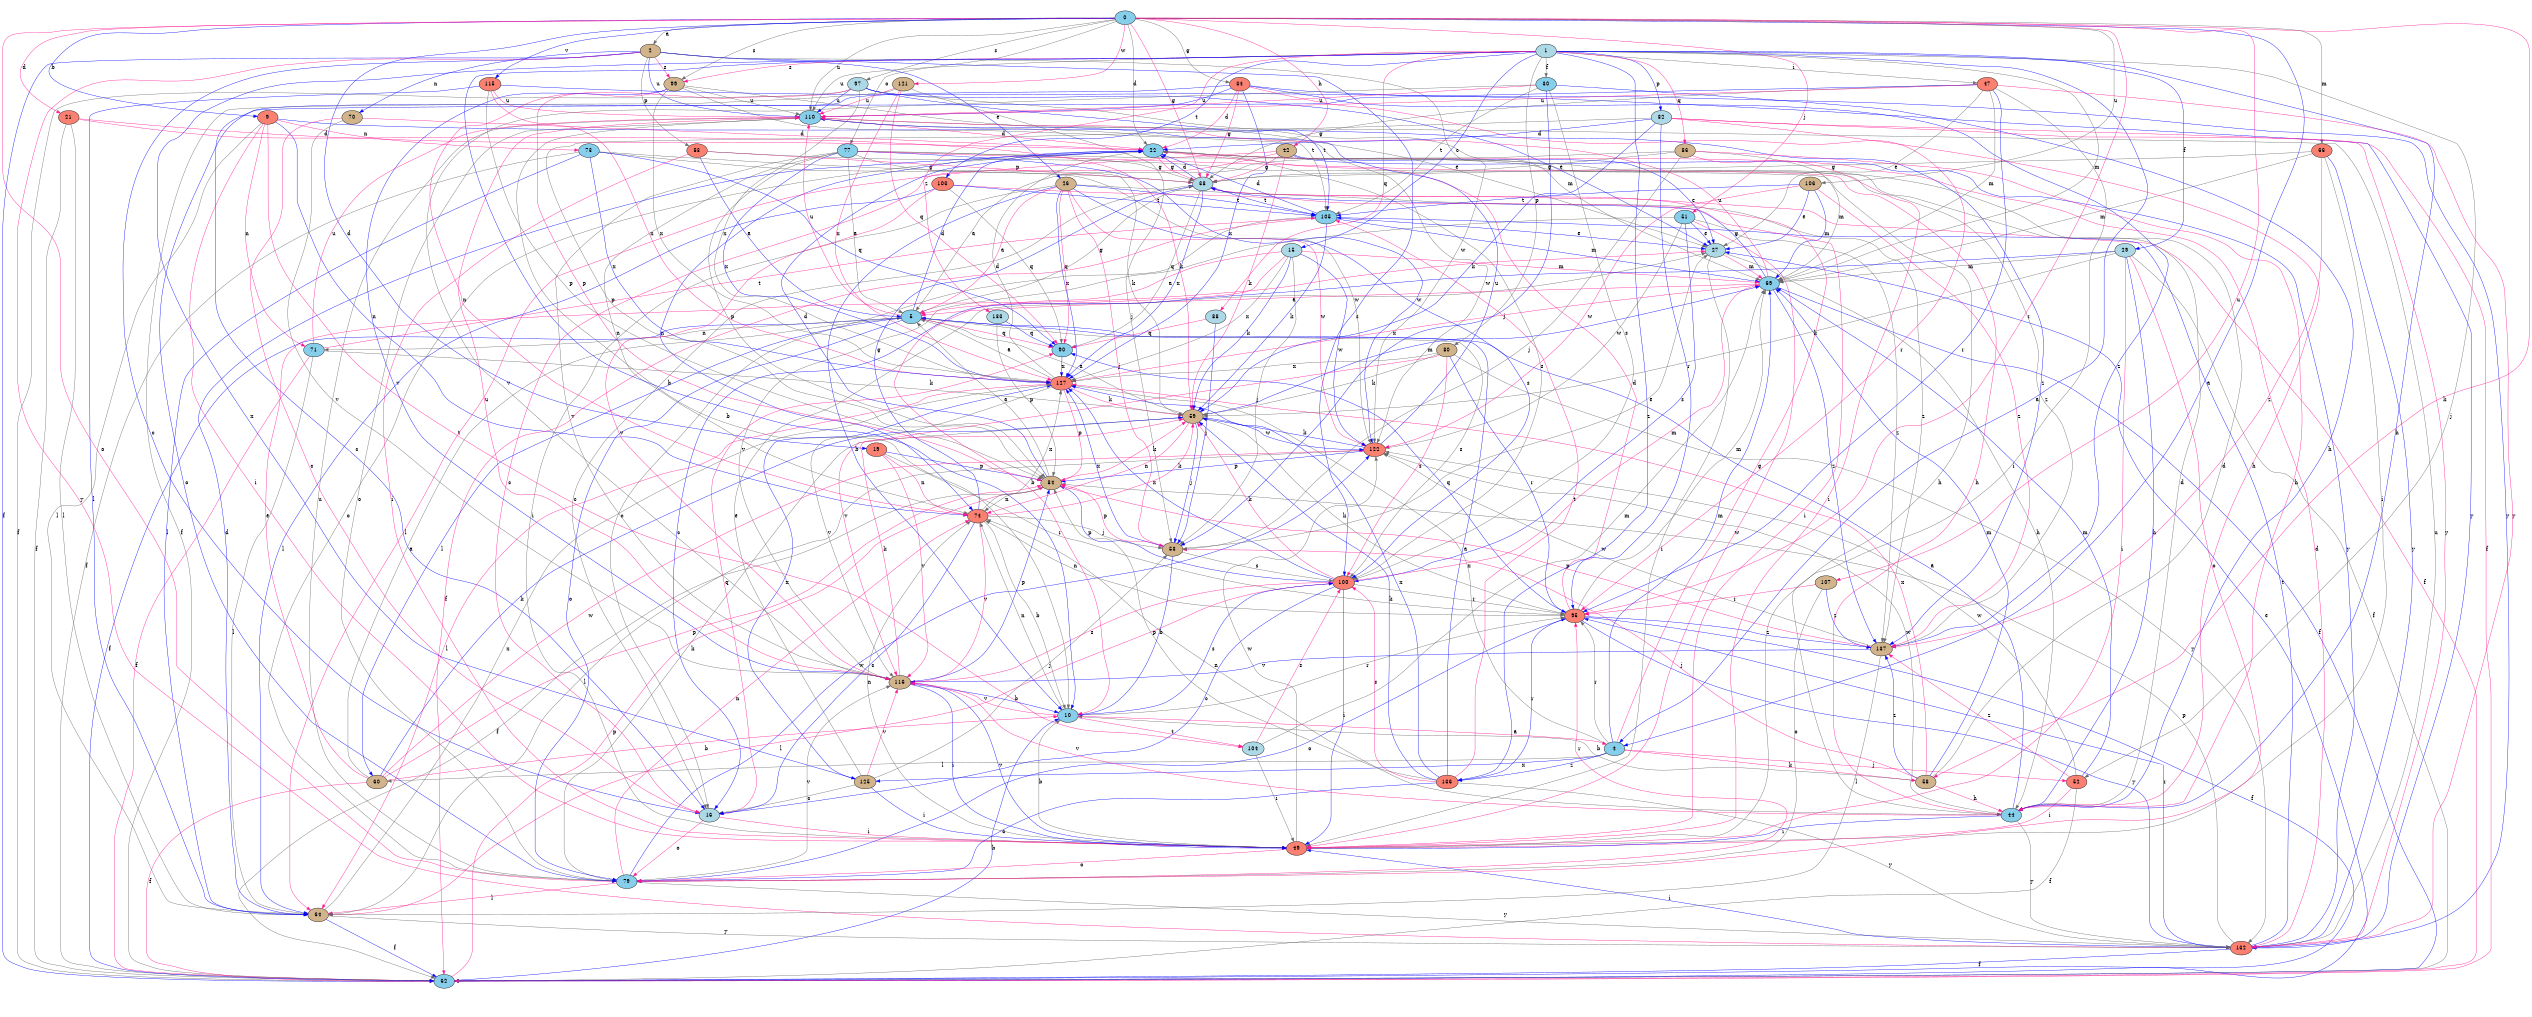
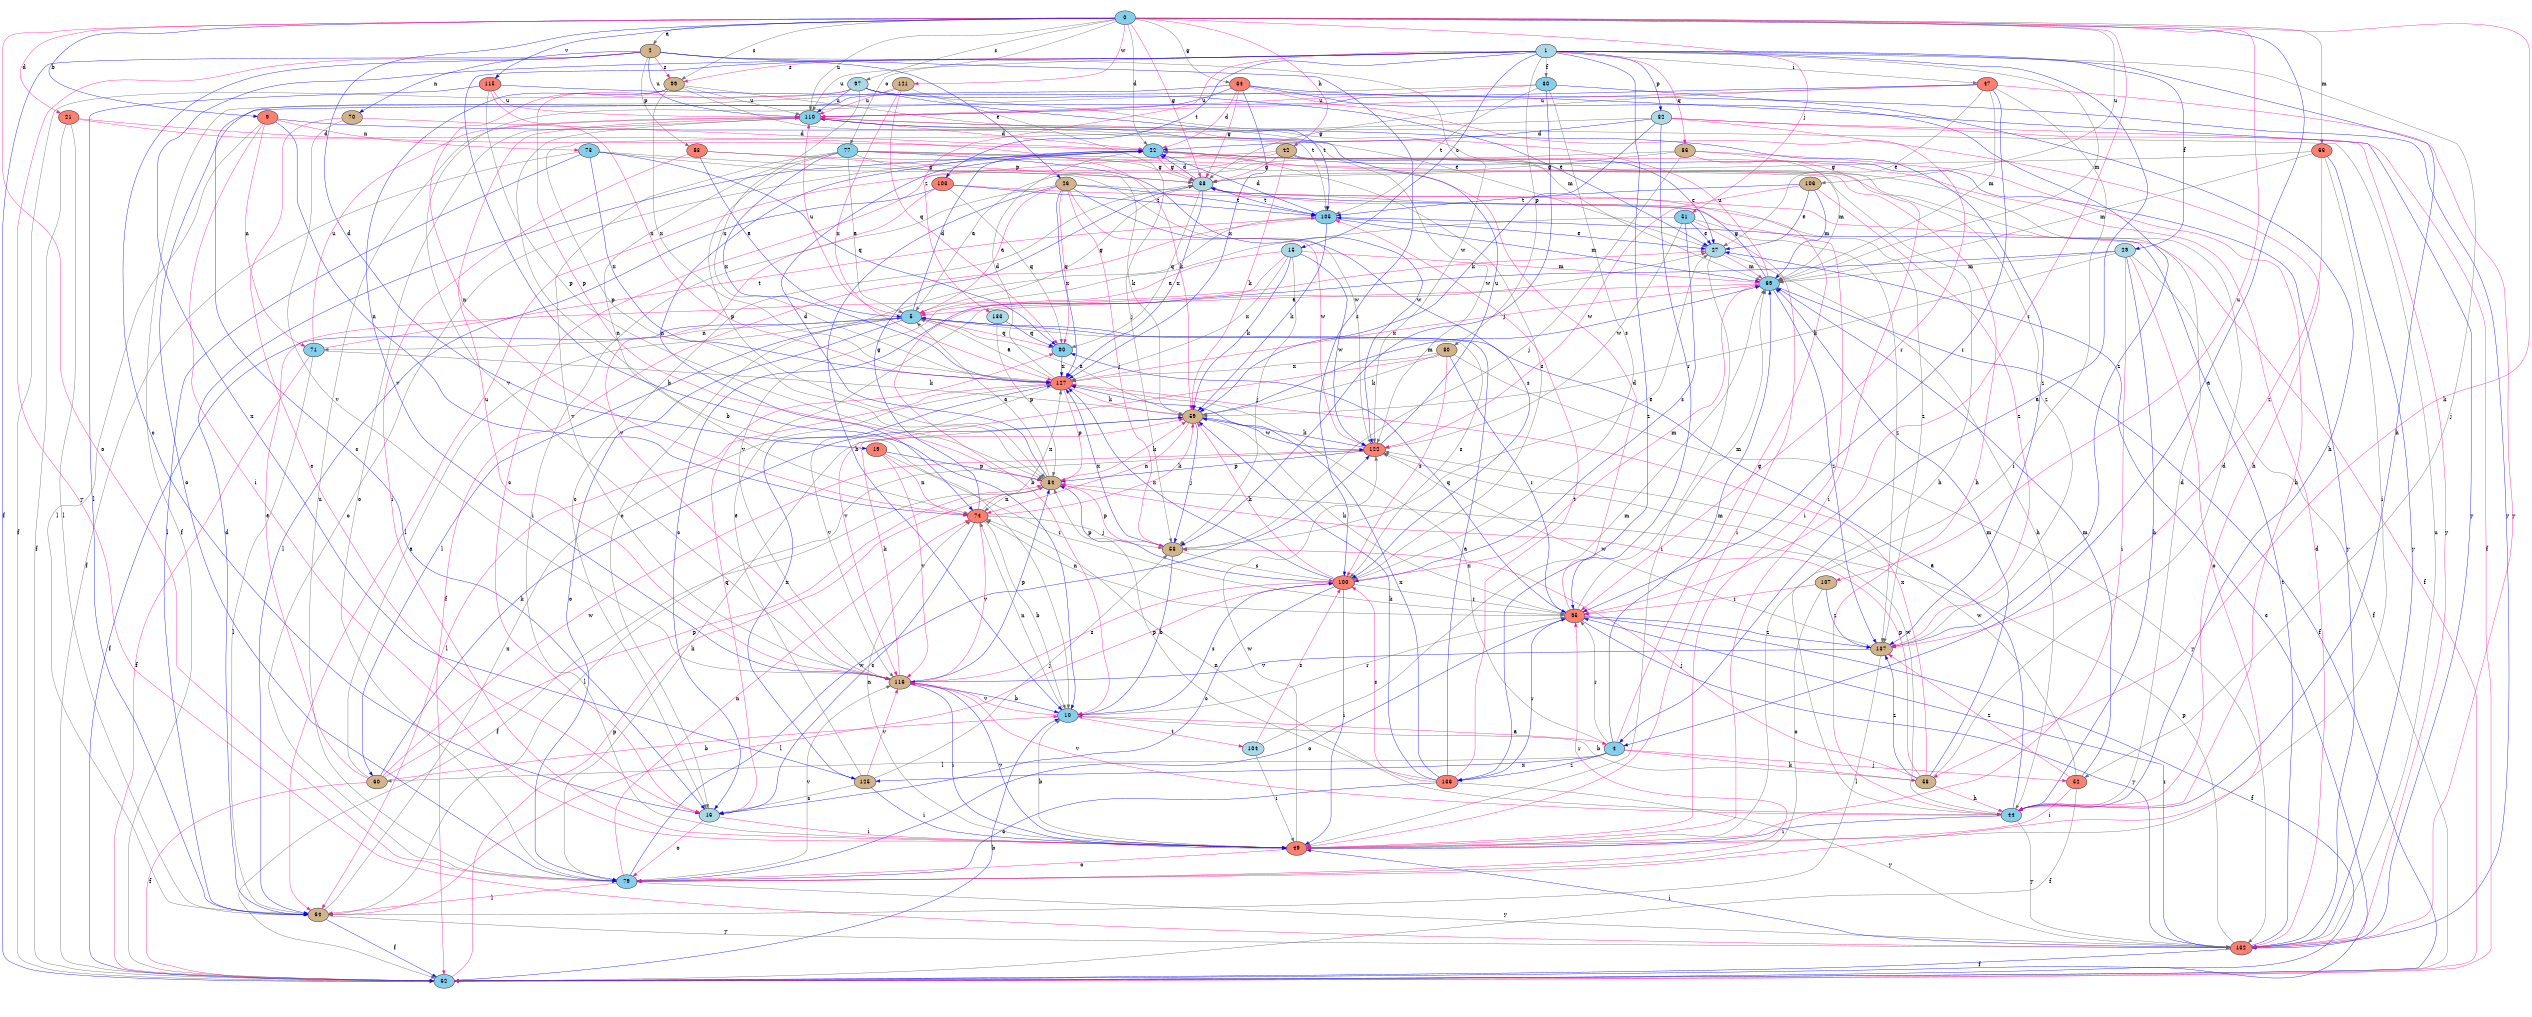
  strict digraph {
    node [fillcolor=tan style=filled]
    edge [color=gray40]
    0 [fillcolor=skyblue]
    2
    4 [fillcolor=skyblue]
    9 [fillcolor=salmon]
    19 [fillcolor=salmon]
    21 [fillcolor=salmon]
    22 [fillcolor=skyblue]
    34 [fillcolor=salmon]
    38 [fillcolor=lightblue]
    42
    51 [fillcolor=skyblue]
    58
    66 [fillcolor=salmon]
    77 [fillcolor=skyblue]
    79 [fillcolor=skyblue]
    95 [fillcolor=salmon]
    97 [fillcolor=lightblue]
    99
    106
    107
    110 [fillcolor=skyblue]
    115 [fillcolor=salmon]
    121
    16 [fillcolor=lightblue]
    26
    n26 [fillcolor=skyblue label=62]
    70
    83 [fillcolor=salmon]
    100 [fillcolor=salmon]
    122 [fillcolor=salmon]
    132 [fillcolor=salmon]
    52 [fillcolor=salmon]
    69 [fillcolor=skyblue]
    125
    136 [fillcolor=salmon]
    60
    127 [fillcolor=salmon]
    71 [fillcolor=skyblue]
    49 [fillcolor=salmon]
    64
    73 [fillcolor=skyblue]
    74 [fillcolor=salmon]
    104 [fillcolor=lightblue]
    137
    116
    84
    59
    90 [fillcolor=skyblue]
    105 [fillcolor=skyblue]
    27 [fillcolor=lightblue]
    10 [fillcolor=skyblue]
    44 [fillcolor=skyblue]
    53
    5 [fillcolor=skyblue]
    1 [fillcolor=lightblue]
    15 [fillcolor=lightblue]
    29 [fillcolor=lightblue]
    30 [fillcolor=skyblue]
    47 [fillcolor=salmon]
    80
    82 [fillcolor=lightblue]
    86
-   88 [fillcolor=lightblue]
    103 [fillcolor=salmon]
    133 [fillcolor=lightblue]
    0 -> 2 [label=a]
    0 -> 4 [color=blue label=a]
    0 -> 9 [color=blue label=b]
    0 -> 19 [color=blue label=d]
    0 -> 21 [color=deeppink label=d]
    0 -> 22 [label=d]
    0 -> 34 [label=g]
    0 -> 38 [color=deeppink label=g]
    0 -> 42 [color=deeppink label=h]
    0 -> 51 [color=deeppink label=j]
    0 -> 58 [color=deeppink label=k]
    0 -> 66 [label=m]
    0 -> 77 [label=o]
    0 -> 79 [color=deeppink label=o]
    0 -> 95 [color=deeppink label=r]
    0 -> 97 [label=s]
    0 -> 99 [label=s]
    0 -> 106 [label=u]
    0 -> 107 [color=deeppink label=u]
    0 -> 110 [label=u]
    0 -> 115 [color=blue label=v]
    0 -> 121 [color=deeppink label=w]
    2 -> 99 [color=deeppink label=s]
    2 -> 110 [color=blue label=u]
    2 -> 16 [color=blue label=c]
    2 -> 26 [color=blue label=e]
    2 -> n26 [color=blue label=f]
    2 -> 70 [color=blue label=n]
    2 -> 83 [label=p]
    2 -> 100 [color=blue label=s]
    2 -> 122 [label=w]
    2 -> 132 [color=deeppink label=y]
    4 -> 38 [color=deeppink label=g]
    4 -> 58 [color=deeppink label=k]
    4 -> 95 [label=r]
    4 -> 52 [color=deeppink label=j]
    4 -> 69 [color=blue label=m]
    4 -> 125 [color=blue label=x]
    4 -> 136 [color=blue label=z]
    4 -> 60 [label=l]
    4 -> 127 [label=x]
    9 -> 71 [color=deeppink label=n]
    9 -> 49 [color=deeppink label=i]
    9 -> 64 [label=l]
    9 -> 73 [color=deeppink label=n]
    9 -> 74 [color=blue label=n]
-   9 -> 104 [color=deeppink label=t]
    9 -> 137 [color=blue label=z]
    19 -> 95 [label=r]
    19 -> 74 [color=deeppink label=n]
    19 -> 116 [color=deeppink label=v]
    19 -> 84 [color=blue label=p]
    21 -> 22 [color=deeppink label=d]
    21 -> n26 [label=f]
    21 -> 64 [label=l]
    21 -> 59 [color=deeppink label=k]
    22 -> 38 [color=deeppink label=g]
    22 -> 79 [label=o]
    22 -> 100 [label=s]
    22 -> 74 [color=blue label=n]
    34 -> 22 [color=deeppink label=d]
    34 -> 38 [color=deeppink label=g]
    34 -> 95 [color=deeppink label=r]
    34 -> 110 [color=blue label=u]
    34 -> 16 [color=blue label=c]
    34 -> 132 [color=blue label=y]
    34 -> 127 [color=blue label=x]
    34 -> 137 [color=blue label=z]
    38 -> 22 [color=blue label=d]
    38 -> 16 [label=c]
    38 -> n26 [color=deeppink label=f]
    38 -> 127 [color=blue label=x]
    38 -> 90 [label=q]
    38 -> 105 [color=blue label=t]
    42 -> 38 [color=deeppink label=g]
    42 -> 16 [color=deeppink label=c]
    42 -> 132 [color=blue label=y]
    42 -> 64 [color=deeppink label=l]
    42 -> 59 [color=deeppink label=k]
    42 -> 27 [color=blue label=e]
    51 -> 100 [color=blue label=s]
    51 -> 122 [label=w]
-   51 -> 49 [color=deeppink label=w]
+   51 -> 49 [color=deeppink label=i]
    51 -> 137 [label=z]
    51 -> 116 [label=v]
    51 -> 27 [color=blue label=e]
    58 -> 22 [label=d]
    58 -> 69 [color=blue label=m]
    58 -> 127 [color=deeppink label=x]
    58 -> 137 [color=blue label=z]
-   137 -> 84 [color=deeppink label=p]
+   58 -> 84 [color=deeppink label=p]
    58 -> 10 [label=b]
    58 -> 44 [color=deeppink label=h]
    58 -> 53 [color=deeppink label=j]
    66 -> 38 [label=g]
    66 -> 132 [color=blue label=y]
    66 -> 69 [label=m]
    66 -> 49 [label=i]
    66 -> 137 [color=deeppink label=z]
    77 -> 38 [label=g]
    77 -> 122 [color=blue label=w]
    77 -> 127 [color=blue label=x]
    77 -> 74 [label=n]
    77 -> 137 [label=z]
    77 -> 116 [label=v]
    77 -> 84 [label=p]
    77 -> 59 [label=k]
    77 -> 44 [color=deeppink label=h]
    77 -> 5 [label=a]
    79 -> 95 [color=deeppink label=r]
    79 -> 110 [label=u]
    79 -> 122 [color=blue label=w]
    79 -> 132 [label=y]
    79 -> 64 [color=deeppink label=l]
    79 -> 74 [color=deeppink label=n]
    79 -> 116 [label=v]
    79 -> 59 [label=k]
    95 -> 22 [color=deeppink label=d]
    95 -> 79 [color=blue label=o]
    95 -> n26 [color=blue label=f]
    95 -> 132 [color=blue label=y]
    95 -> 69 [label=m]
    95 -> 74 [label=n]
    95 -> 137 [color=blue label=z]
    95 -> 59 [label=k]
    95 -> 90 [color=blue label=q]
    97 -> 110 [color=blue label=u]
    97 -> n26 [label=f]
    97 -> 69 [label=m]
    97 -> 127 [label=x]
    97 -> 84 [color=deeppink label=p]
    97 -> 105 [color=blue label=t]
    97 -> 27 [color=blue label=e]
    99 -> 110 [label=u]
    99 -> 127 [label=x]
    99 -> 74 [color=deeppink label=n]
    99 -> 116 [color=blue label=v]
    99 -> 105 [label=t]
    99 -> 27 [label=e]
    106 -> 122 [color=deeppink label=w]
    106 -> 69 [color=blue label=m]
    106 -> 137 [color=deeppink label=z]
    106 -> 105 [color=blue label=t]
    106 -> 27 [color=blue label=e]
    107 -> 79 [label=o]
    107 -> 95 [color=deeppink label=r]
    107 -> 137 [color=blue label=z]
    110 -> 22 [color=deeppink label=d]
    110 -> 79 [label=o]
    110 -> 122 [label=w]
    110 -> 10 [label=b]
    115 -> 110 [color=deeppink label=u]
    115 -> 132 [color=blue label=y]
    115 -> 127 [color=deeppink label=x]
    115 -> 64 [color=blue label=l]
    115 -> 84 [label=p]
    121 -> 110 [color=deeppink label=u]
    121 -> n26 [label=f]
    121 -> 127 [color=deeppink label=x]
    121 -> 90 [color=deeppink label=q]
    121 -> 53 [label=j]
    16 -> 79 [color=deeppink label=o]
    16 -> 49 [color=deeppink label=i]
    16 -> 90 [color=deeppink label=q]
    26 -> 100 [color=blue label=s]
    26 -> 122 [color=deeppink label=w]
    26 -> 127 [color=blue label=x]
    26 -> 49 [label=i]
    26 -> 137 [label=z]
    26 -> 90 [color=deeppink label=q]
    26 -> 105 [color=blue label=t]
    26 -> 10 [color=blue label=b]
    26 -> 53 [color=deeppink label=j]
    26 -> 5 [color=deeppink label=a]
    n26 -> 84 [color=deeppink label=p]
    n26 -> 27 [color=blue label=e]
    n26 -> 10 [color=blue label=b]
    70 -> 22 [color=deeppink label=d]
    70 -> 16 [color=deeppink label=c]
    70 -> 116 [label=v]
    83 -> 38 [color=deeppink label=p]
    83 -> 49 [color=deeppink label=i]
    83 -> 44 [label=h]
    83 -> 5 [color=blue label=a]
    100 -> 95 [label=r]
    100 -> 16 [color=blue label=c]
    100 -> 69 [color=deeppink label=m]
    100 -> 127 [color=blue label=x]
    100 -> 49 [color=blue label=i]
    100 -> 64 [color=deeppink label=l]
    100 -> 84 [color=blue label=p]
    100 -> 59 [color=deeppink label=k]
    122 -> 110 [color=blue label=u]
    122 -> 64 [label=l]
    122 -> 84 [color=blue label=p]
    122 -> 59 [color=blue label=k]
    132 -> 22 [color=deeppink label=d]
    132 -> 95 [color=blue label=r]
    132 -> 110 [label=u]
    132 -> n26 [color=blue label=f]
    132 -> 49 [color=blue label=i]
    132 -> 84 [label=p]
    132 -> 105 [color=blue label=t]
    52 -> n26 [label=f]
    52 -> 122 [label=w]
    52 -> 69 [color=blue label=m]
    52 -> 49 [color=deeppink label=i]
    52 -> 137 [color=deeppink label=z]
    69 -> 38 [color=blue label=g]
    69 -> 110 [color=deeppink label=u]
    69 -> n26 [color=blue label=f]
    69 -> 127 [color=deeppink label=x]
    69 -> 137 [color=blue label=z]
    69 -> 5 [color=deeppink label=a]
    125 -> 16 [label=c]
    125 -> 127 [color=blue label=x]
    125 -> 49 [color=blue label=i]
    125 -> 116 [color=deeppink label=v]
    125 -> 27 [label=e]
    125 -> 53 [label=j]
    136 -> 79 [color=blue label=o]
    136 -> 95 [color=blue label=r]
    136 -> 100 [color=deeppink label=s]
    136 -> 132 [label=y]
    136 -> 127 [color=blue label=x]
    136 -> 84 [label=p]
    136 -> 59 [color=blue label=k]
    136 -> 105 [color=deeppink label=t]
    136 -> 5 [color=blue label=a]
    60 -> n26 [color=deeppink label=f]
    60 -> 122 [color=deeppink label=w]
    60 -> 84 [color=deeppink label=p]
    60 -> 59 [color=blue label=k]
    60 -> 27 [color=deeppink label=e]
    60 -> 10 [color=deeppink label=b]
    60 -> 5 [label=a]
    127 -> 22 [label=d]
    127 -> 64 [color=deeppink label=l]
    127 -> 116 [label=v]
    127 -> 84 [color=deeppink label=p]
    127 -> 59 [color=deeppink label=k]
    127 -> 5 [label=a]
    71 -> 110 [color=deeppink label=u]
    71 -> n26 [color=deeppink label=f]
    71 -> 64 [label=l]
    71 -> 59 [label=k]
    71 -> 105 [color=deeppink label=t]
    49 -> 79 [color=deeppink label=o]
    49 -> 122 [label=w]
    49 -> 74 [label=n]
    49 -> 116 [color=blue label=v]
    49 -> 10 [label=b]
    64 -> 22 [color=blue label=d]
    64 -> n26 [color=blue label=f]
    64 -> 132 [label=y]
    64 -> 127 [label=x]
    73 -> 38 [label=g]
    73 -> n26 [label=f]
    73 -> 122 [label=w]
    73 -> 127 [color=blue label=x]
    73 -> 64 [color=blue label=l]
    73 -> 90 [color=blue label=q]
    74 -> 38 [color=blue label=g]
    74 -> 16 [color=blue label=c]
    74 -> 127 [label=x]
    74 -> 116 [color=deeppink label=v]
    74 -> 59 [color=deeppink label=k]
    74 -> 10 [label=b]
    74 -> 53 [label=j]
    104 -> 100 [color=deeppink label=s]
    104 -> 69 [label=m]
    104 -> 49 [label=i]
    137 -> 122 [label=w]
    137 -> 64 [label=l]
    137 -> 116 [color=blue label=v]
    116 -> 110 [color=deeppink label=u]
    116 -> 100 [color=deeppink label=s]
    116 -> 49 [color=blue label=i]
    116 -> 84 [color=blue label=p]
    116 -> 59 [color=deeppink label=k]
    116 -> 10 [color=blue label=b]
    84 -> 22 [color=blue label=d]
    84 -> n26 [label=f]
    84 -> 74 [label=n]
    84 -> 59 [color=deeppink label=k]
    84 -> 5 [label=a]
    59 -> 122 [color=blue label=w]
    59 -> 69 [color=blue label=m]
    59 -> 74 [color=deeppink label=n]
    59 -> 53 [color=blue label=j]
    59 -> 5 [label=a]
    90 -> 127 [color=blue label=x]
    105 -> 22 [color=blue label=d]
    105 -> 16 [label=c]
    105 -> n26 [color=deeppink label=f]
    105 -> 69 [color=blue label=m]
    105 -> 59 [color=blue label=k]
    105 -> 27 [color=blue label=e]
    27 -> 69 [color=deeppink label=m]
    27 -> 49 [label=i]
    27 -> 44 [label=h]
    10 -> 4 [color=deeppink label=a]
    10 -> 95 [label=r]
    10 -> 100 [color=blue label=s]
    10 -> 74 [label=n]
    10 -> 104 [color=deeppink label=t]
    10 -> 116 [color=deeppink label=v]
    44 -> 22 [label=d]
    44 -> 122 [label=w]
    44 -> 132 [label=y]
    44 -> 49 [color=blue label=i]
    44 -> 74 [label=n]
    44 -> 116 [color=deeppink label=v]
    44 -> 5 [color=blue label=a]
    53 -> 100 [label=s]
    53 -> 127 [color=blue label=x]
    53 -> 84 [color=deeppink label=p]
    53 -> 27 [label=e]
    53 -> 10 [color=blue label=b]
    5 -> 22 [color=blue label=d]
    5 -> 38 [label=g]
    5 -> 79 [color=blue label=o]
    5 -> 110 [color=deeppink label=u]
    5 -> n26 [color=blue label=f]
    5 -> 100 [label=s]
    5 -> 60 [color=blue label=l]
    5 -> 71 [label=n]
    5 -> 90 [color=deeppink label=q]
    1 -> 4 [color=blue label=a]
    1 -> 99 [color=deeppink label=s]
    1 -> 110 [label=u]
    1 -> 52 [label=j]
    1 -> 69 [label=m]
    1 -> 125 [color=blue label=x]
    1 -> 136 [color=blue label=z]
    1 -> 10 [color=blue label=b]
    1 -> 44 [color=blue label=h]
    1 -> 15 [color=blue label=c]
    1 -> 29 [color=blue label=f]
    1 -> 30 [label=f]
    1 -> 47 [label=i]
    1 -> 80 [label=p]
    1 -> 82 [color=blue label=p]
    1 -> 86 [color=deeppink label=q]
-   1 -> 88 [color=deeppink label=q]
    1 -> 103 [color=blue label=t]
    1 -> 133 [color=deeppink label=z]
    15 -> 122 [color=blue label=w]
    15 -> 69 [color=deeppink label=m]
    15 -> 127 [label=x]
    15 -> 59 [color=blue label=k]
    15 -> 10 [color=deeppink label=b]
    15 -> 53 [label=j]
    15 -> 5 [color=deeppink label=a]
    29 -> 79 [color=deeppink label=o]
    29 -> 16 [color=blue label=c]
    29 -> n26 [label=f]
    29 -> 69 [label=m]
    29 -> 49 [color=deeppink label=i]
    29 -> 59 [label=k]
    29 -> 44 [color=blue label=h]
    30 -> 110 [color=deeppink label=u]
    30 -> 100 [label=s]
    30 -> 116 [label=v]
    30 -> 105 [label=t]
    30 -> 44 [color=blue label=h]
    30 -> 53 [color=blue label=j]
    47 -> 38 [label=g]
    47 -> 79 [color=blue label=o]
    47 -> 95 [color=blue label=r]
    47 -> 110 [color=deeppink label=u]
    47 -> 132 [color=deeppink label=y]
    47 -> 69 [label=m]
    47 -> 49 [label=i]
    47 -> 27 [label=e]
    80 -> 95 [color=blue label=r]
    80 -> 100 [color=deeppink label=s]
    80 -> 132 [label=y]
    80 -> 127 [label=x]
    80 -> 116 [color=deeppink label=v]
    80 -> 59 [label=k]
    82 -> 22 [color=blue label=d]
    82 -> 95 [color=blue label=r]
    82 -> n26 [color=deeppink label=f]
    82 -> 132 [color=deeppink label=y]
    82 -> 84 [label=p]
    82 -> 59 [color=blue label=k]
    82 -> 44 [color=deeppink label=h]
    86 -> 38 [label=g]
    86 -> 69 [label=m]
    86 -> 49 [color=deeppink label=i]
    86 -> 44 [color=deeppink label=h]
    86 -> 53 [label=j]
    86 -> 5 [label=a]
-   88 -> 90 [color=deeppink label=q]
-   88 -> 53 [color=blue label=j]
    103 -> 49 [color=deeppink label=i]
    103 -> 64 [color=blue label=l]
    103 -> 116 [color=deeppink label=v]
    103 -> 90 [label=q]
    103 -> 105 [color=blue label=t]
    133 -> 84 [label=p]
    133 -> 90 [color=blue label=q]
  }
